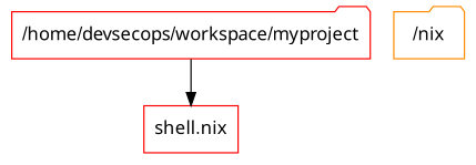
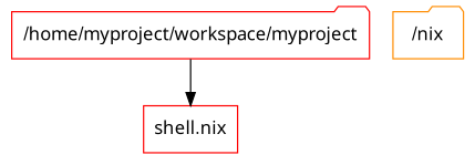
  digraph {
    node [fontname=Symbol fontsize=14 shape=folder color=red]
-   n1 [label="/home/devsecops/workspace/myproject"]
+   n1 [label="/home/myproject/workspace/myproject"]
    n2 [label="shell.nix" shape=box]
    n3 [label="/nix" color=darkorange]
    n1 -> n2 [fontname=Symbol fontsize=10 style=solid]
  }
